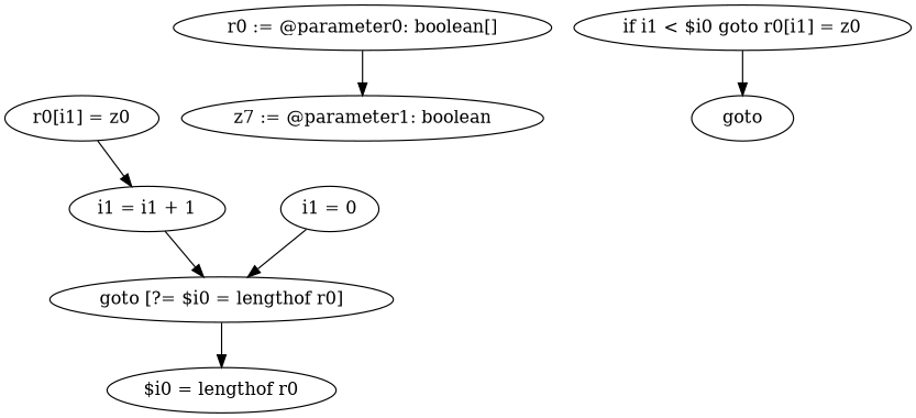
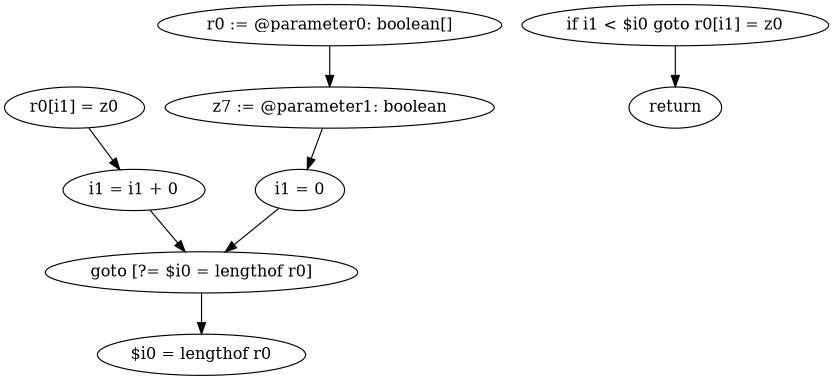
  digraph {
    n1 [label="z7 := @parameter1: boolean"]
    "r0 := @parameter0: boolean[]"
    "i1 = 0"
    "goto [?= $i0 = lengthof r0]"
    "$i0 = lengthof r0"
    "r0[i1] = z0"
-   "i1 = i1 + 1"
+   "i1 = i1 + 1" [label="i1 = i1 + 0"]
    "if i1 < $i0 goto r0[i1] = z0"
-   return [label=goto]
+   return
+   n1 -> "i1 = 0"
    "r0 := @parameter0: boolean[]" -> n1
    "i1 = 0" -> "goto [?= $i0 = lengthof r0]"
    "goto [?= $i0 = lengthof r0]" -> "$i0 = lengthof r0"
    "r0[i1] = z0" -> "i1 = i1 + 1"
    "i1 = i1 + 1" -> "goto [?= $i0 = lengthof r0]"
    "if i1 < $i0 goto r0[i1] = z0" -> return
  }
